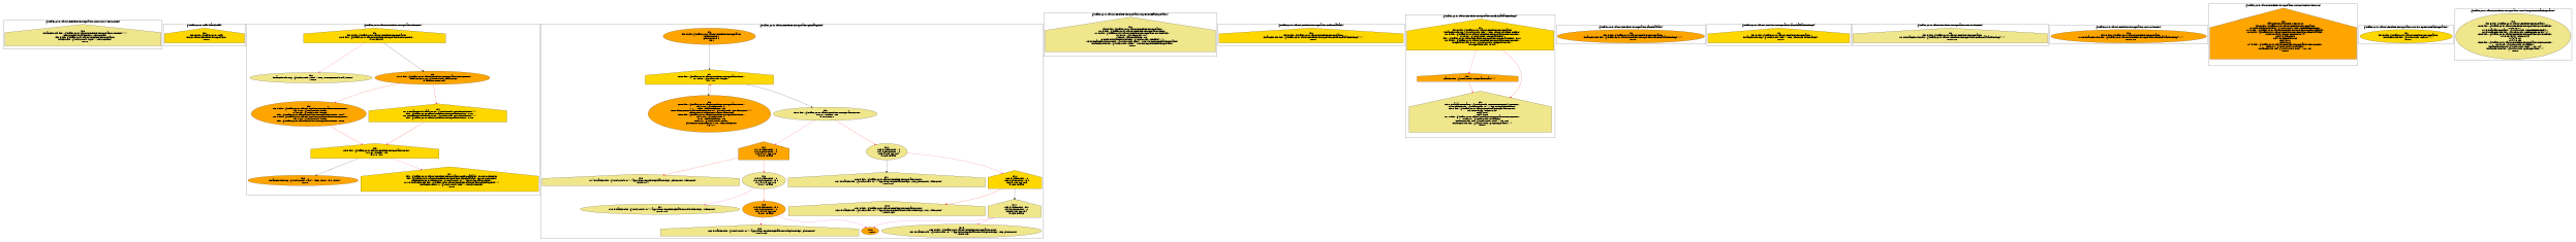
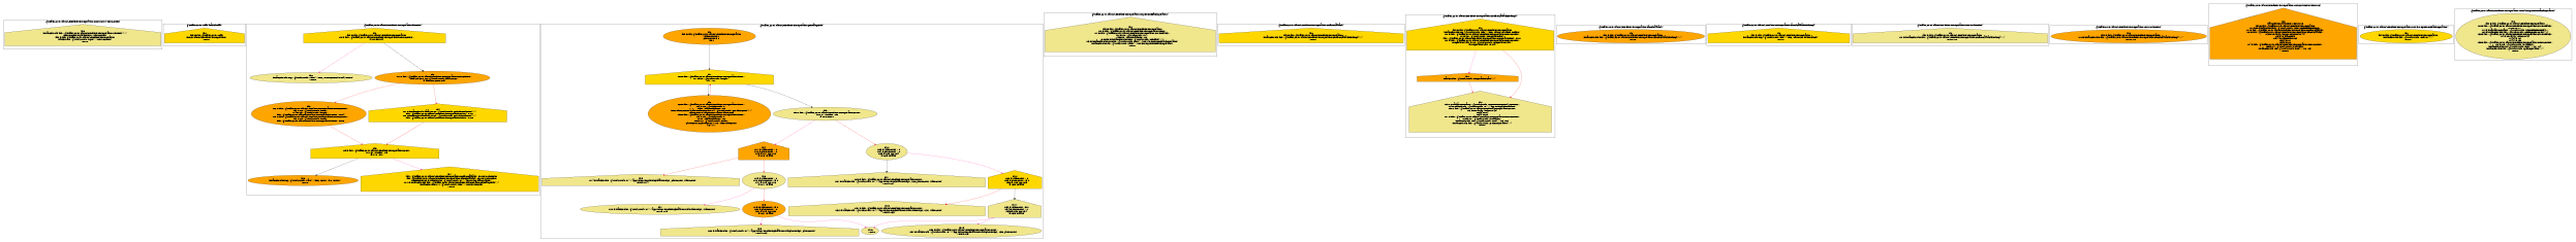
  digraph {
    node [style=filled fillcolor=khaki shape=house]
    edge [color=red arrowhead=dot]
    n1 [label="id:0\n      instanceinvoke this.<@ts_files/22.ts: AlbumSetDeleteMenuOperation.%instInit()>()\n      menuContext = parameter0: MenuContext\n      this = this: @ts_files/22.ts: AlbumSetDeleteMenuOperation\n      staticinvoke <@%unk/%unk: .super()>(menuContext)\n      return"]
    n2 [label="id:0\n      this = this: @ts_files/22.ts: %dflt\n      TAG = 'AlbumSetDeleteMenuOperation'\n      return" fillcolor=gold]
    n3 [label="id:0\n      this = this: @ts_files/22.ts: AlbumSetDeleteMenuOperation\n      %0 = this.<@ts_files/22.ts: AlbumSetDeleteMenuOperation.menuContext>\n      if %0 == null" fillcolor=gold]
    n4 [label="id:1\n      instanceinvoke Log.<@%unk/%unk: .warn()>(TAG, 'menuContext is null, return')\n      return" shape=ellipse]
    n5 [label="id:2\n      %1 = this.<@ts_files/22.ts: AlbumSetDeleteMenuOperation.menuContext>\n      dataSource = %1.<@%unk/%unk: .dataSource>\n      if dataSource == null" fillcolor=orange shape=ellipse]
    n6 [label="id:3\n      %2 = this.<@ts_files/22.ts: AlbumSetDeleteMenuOperation.menuContext>\n      %3 = %2.<@%unk/%unk: .items>\n      %4 = %3.<@%unk/%unk: .length>\n      this.<@ts_files/22.ts: AlbumSetDeleteMenuOperation.count> = %4\n      %5 = this.<@ts_files/22.ts: AlbumSetDeleteMenuOperation.menuContext>\n      %6 = %5.<@%unk/%unk: .items>\n      this.<@ts_files/22.ts: AlbumSetDeleteMenuOperation.items> = %6" fillcolor=orange shape=ellipse]
    n7 [label="id:4\n      %7 = instanceinvoke dataSource.<@%unk/%unk: .getSelectedCount()>()\n      this.<@ts_files/22.ts: AlbumSetDeleteMenuOperation.count> = %7\n      %8 = instanceinvoke dataSource.<@%unk/%unk: .getSelectedItems()>()\n      this.<@ts_files/22.ts: AlbumSetDeleteMenuOperation.items> = %8" fillcolor=gold]
    n8 [label="id:5\n      %9 = this.<@ts_files/22.ts: AlbumSetDeleteMenuOperation.count>\n      %10 = <number>%9\n      if %10 <= 0" fillcolor=gold]
    n9 [label="id:6\n      instanceinvoke Log.<@%unk/%unk: .warn()>(TAG, 'count <= 0, return')\n      return" fillcolor=orange shape=ellipse]
    n10 [label="id:7\n      this.<@ts_files/22.ts: AlbumSetDeleteMenuOperation.confirmCallback> = %AM0$doAction\n      this.<@ts_files/22.ts: AlbumSetDeleteMenuOperation.cancelCallback> = %AM1$doAction\n      deleteResource = staticinvoke <@%unk/%unk: .$r()>('app.string.dialog_delete')\n      %11 = instanceinvoke this.<@ts_files/22.ts: AlbumSetDeleteMenuOperation.getDialogTitle()>()\n      instanceinvoke %11.<@%unk/%unk: .then()>(%AM2$doAction)\n      return" fillcolor=gold]
    n11 [label="id:0\n      this = this: @ts_files/22.ts: AlbumSetDeleteMenuOperation\n      videoCount = 0\n      photoCount = 0\n      i = 0" fillcolor=orange shape=ellipse]
    n12 [label="id:1\n      %0 = this.<@ts_files/22.ts: AlbumSetDeleteMenuOperation.items>\n      %1 = %0.<@%unk/%unk: .length>\n      if i < %1" fillcolor=gold]
    n13 [label="id:2\n      %2 = this.<@ts_files/22.ts: AlbumSetDeleteMenuOperation.items>\n      %3 = %2.<@%unk/%unk: .i>\n      %4 = <AlbumDataItem>%3\n      itemVideoCount = await instanceinvoke %4.<@%unk/%unk: .getVideoCount()>()\n      videoCount = videoCount + itemVideoCount\n      %5 = this.<@ts_files/22.ts: AlbumSetDeleteMenuOperation.items>\n      %6 = %5.<@%unk/%unk: .i>\n      %7 = <AlbumDataItem>%6\n      %8 = %7.<@%unk/%unk: .count>\n      photoCount = photoCount + %8 - itemVideoCount\n      i = i + 1" fillcolor=orange shape=ellipse]
    n14 [label="id:3\n      %9 = this.<@ts_files/22.ts: AlbumSetDeleteMenuOperation.count>\n      %10 = <number>%9\n      if %10 === 1" shape=ellipse]
    n15 [label="id:4\n      %11 = videoCount > 0\n      %12 = photoCount > 0\n      %13 = %11 && %12\n      if %13 != false" fillcolor=orange]
    n16 [label="id:10\n      %23 = videoCount > 0\n      %24 = photoCount > 0\n      %25 = %23 && %24\n      if %25 != false" shape=ellipse]
    n17 [label="id:5\n      %14 = staticinvoke <@%unk/%unk: .$r()>('app.string.recycle_single_album_tips', photoCount, videoCount)\n      return %14"]
    n18 [label="id:6\n      %15 = videoCount > 0\n      %16 = photoCount <= 0\n      %17 = %15 && %16\n      if %17 != false" shape=ellipse]
    n19 [label="id:7\n      %18 = staticinvoke <@%unk/%unk: .$r()>('app.string.recycle_single_album_with_videos_tips', videoCount)\n      return %18" shape=ellipse]
    n20 [label="id:8\n      %19 = videoCount <= 0\n      %20 = photoCount > 0\n      %21 = %19 && %20\n      if %21 != false" fillcolor=orange shape=ellipse]
    n21 [label="id:9\n      %22 = staticinvoke <@%unk/%unk: .$r()>('app.string.recycle_single_album_with_photos_tips', photoCount)\n      return %22"]
-   n22 [label="id:16\n      return" fillcolor=orange shape=ellipse]
+   n22 [label="id:16\n      return" shape=ellipse]
    n23 [label="id:11\n      %26 = this.<@ts_files/22.ts: AlbumSetDeleteMenuOperation.count>\n      %27 = staticinvoke <@%unk/%unk: .$r()>('app.string.recycle_albums_tips', %26, photoCount, videoCount)\n      return %27"]
    n24 [label="id:12\n      %28 = videoCount > 0\n      %29 = photoCount <= 0\n      %30 = %28 && %29\n      if %30 != false" fillcolor=gold]
    n25 [label="id:13\n      %31 = this.<@ts_files/22.ts: AlbumSetDeleteMenuOperation.count>\n      %32 = staticinvoke <@%unk/%unk: .$r()>('app.string.recycle_albums_with_videos_tips', %31, videoCount)\n      return %32"]
    n26 [label="id:14\n      %33 = videoCount <= 0\n      %34 = photoCount > 0\n      %35 = %33 && %34\n      if %35 != false"]
    n27 [label="id:15\n      %36 = this.<@ts_files/22.ts: AlbumSetDeleteMenuOperation.count>\n      %37 = staticinvoke <@%unk/%unk: .$r()>('app.string.recycle_albums_with_photos_tips', %36, photoCount)\n      return %37" shape=ellipse]
    n28 [label="id:0\n      this = this: @ts_files/22.ts: AlbumSetDeleteMenuOperation\n      %0 = this.<@ts_files/22.ts: AlbumSetDeleteMenuOperation.items>\n      %1 = this.<@ts_files/22.ts: AlbumSetDeleteMenuOperation.currentBatch>\n      %2 = %0.<@%unk/%unk: .%1>\n      item = <AlbumDataItem>%2\n      promise = instanceinvoke item.<@%unk/%unk: .onDelete()>()\n      %3 = instanceinvoke promise.<@%unk/%unk: .then()>(%AM4$requestOneBatchOperation)\n      instanceinvoke %3.<@%unk/%unk: .catch()>(%AM3$requestOneBatchOperation)\n      return"]
    n29 [label="id:0\n      this = this: @ts_files/22.ts: AlbumSetDeleteMenuOperation\n      instanceinvoke this.<@ts_files/22.ts: AlbumSetDeleteMenuOperation.confirmCallbackBindImpl()>()\n      return" fillcolor=gold]
    n30 [label="id:0\n      this = this: @ts_files/22.ts: AlbumSetDeleteMenuOperation\n      instanceinvoke Log.<@%unk/%unk: .info()>(TAG, 'AlbumSet delete confirm')\n      %0 = this.<@ts_files/22.ts: AlbumSetDeleteMenuOperation.menuContext>\n      %1 = %0.<@%unk/%unk: .onOperationEnd>\n      this.<@ts_files/22.ts: AlbumSetDeleteMenuOperation.onOperationEnd> = %1\n      %2 = this.<@ts_files/22.ts: AlbumSetDeleteMenuOperation.menuContext>\n      onOperationStart = %2.<@%unk/%unk: .onOperationStart>\n      if onOperationStart != null" fillcolor=gold]
    n31 [label="id:1\n      staticinvoke <@%unk/%unk: .onOperationStart()>()" fillcolor=orange]
    n32 [label="id:2\n      %3 = BroadcastConstants.<@%unk/%unk: .DELETE_PROGRESS_DIALOG>\n      %4 = staticinvoke <@%unk/%unk: .$r()>('app.string.action_delete')\n      %5 = this.<@ts_files/22.ts: AlbumSetDeleteMenuOperation.count>\n      %6 = newarray (unknown)[2]\n      %6[0] = %4\n      %6[1] = %5\n      %7 = this.<@ts_files/22.ts: AlbumSetDeleteMenuOperation.menuContext>\n      %8 = %7.<@%unk/%unk: .broadCast>\n      instanceinvoke %8.<@%unk/%unk: .emit()>(%3, %6)\n      instanceinvoke this.<@%unk/%unk: .processOperation()>()\n      return"]
    n33 [label="id:0\n      this = this: @ts_files/22.ts: AlbumSetDeleteMenuOperation\n      instanceinvoke this.<@ts_files/22.ts: AlbumSetDeleteMenuOperation.cancelCallbackBindImpl()>()\n      return" fillcolor=orange shape=ellipse]
    n34 [label="id:0\n      this = this: @ts_files/22.ts: AlbumSetDeleteMenuOperation\n      instanceinvoke Log.<@%unk/%unk: .info()>(TAG, 'AlbumSet delete cancel')\n      return" fillcolor=gold]
    n35 [label="id:0\n      this = this: @ts_files/22.ts: AlbumSetDeleteMenuOperation\n      %0 = instanceinvoke this.<@ts_files/22.ts: AlbumSetDeleteMenuOperation.confirmCallbackBindImpl()>()\n      return %0"]
    n36 [label="id:0\n      this = this: @ts_files/22.ts: AlbumSetDeleteMenuOperation\n      %0 = instanceinvoke this.<@ts_files/22.ts: AlbumSetDeleteMenuOperation.cancelCallbackBindImpl()>()\n      return %0" fillcolor=orange shape=ellipse]
    n37 [label="id:0\n      dialogTitle = parameter0: Resource\n      this = this: @ts_files/22.ts: AlbumSetDeleteMenuOperation\n      %0 = BroadcastConstants.<@%unk/%unk: .SHOW_DELETE_DIALOG>\n      %1 = this.<@ts_files/22.ts: AlbumSetDeleteMenuOperation.confirmCallback>\n      %2 = this.<@ts_files/22.ts: AlbumSetDeleteMenuOperation.cancelCallback>\n      %3 = newarray (Resource|unknown)[4]\n      %3[0] = dialogTitle\n      %3[1] = deleteResource\n      %3[2] = %1\n      %3[3] = %2\n      %4 = this.<@ts_files/22.ts: AlbumSetDeleteMenuOperation.menuContext>\n      %5 = %4.<@%unk/%unk: .broadCast>\n      instanceinvoke %5.<@%unk/%unk: .emit()>(%0, %3)\n      return" fillcolor=orange]
    n38 [label="id:0\n      this = this: @ts_files/22.ts: AlbumSetDeleteMenuOperation\n      instanceinvoke this.<@%unk/%unk: .onError()>()\n      return" fillcolor=gold shape=ellipse]
    n39 [label="id:0\n      this = this: @ts_files/22.ts: AlbumSetDeleteMenuOperation\n      %0 = this.<@ts_files/22.ts: AlbumSetDeleteMenuOperation.currentBatch>\n      %0 = %0 + 1\n      %1 = BroadcastConstants.<@%unk/%unk: .UPDATE_PROGRESS>\n      %2 = instanceinvoke this.<@%unk/%unk: .getExpectProgress()>()\n      %3 = this.<@ts_files/22.ts: AlbumSetDeleteMenuOperation.currentBatch>\n      %4 = newarray (unknown)[2]\n      %4[0] = %2\n      %4[1] = %3\n      %5 = this.<@ts_files/22.ts: AlbumSetDeleteMenuOperation.menuContext>\n      %6 = %5.<@%unk/%unk: .broadCast>\n      instanceinvoke %6.<@%unk/%unk: .emit()>(%1, %4)\n      instanceinvoke this.<@%unk/%unk: .cyclicOperation()>()\n      return" shape=ellipse]
    subgraph cluster_1 {
      label="@ts_files/22.ts: AlbumSetDeleteMenuOperation.constructor(MenuContext)"
      n1
    }
    subgraph cluster_2 {
      label="@ts_files/22.ts: %dflt.[static]%dflt()"
      n2
    }
    subgraph cluster_3 {
      label="@ts_files/22.ts: AlbumSetDeleteMenuOperation.doAction()"
      n3
      n4
      n5
      n6
      n7
      n8
      n9
      n10
    }
    subgraph cluster_4 {
      label="@ts_files/22.ts: AlbumSetDeleteMenuOperation.getDialogTitle()"
      n11
      n12
      n13
      n14
      n15
      n16
      n17
      n18
      n19
      n20
      n21
      n22
      n23
      n24
      n25
      n26
      n27
    }
    subgraph cluster_5 {
      label="@ts_files/22.ts: AlbumSetDeleteMenuOperation.requestOneBatchOperation()"
      n28
    }
    subgraph cluster_6 {
      label="@ts_files/22.ts: AlbumSetDeleteMenuOperation.confirmCallback()"
      n29
    }
    subgraph cluster_7 {
      label="@ts_files/22.ts: AlbumSetDeleteMenuOperation.confirmCallbackBindImpl()"
      n30
      n31
      n32
    }
    subgraph cluster_8 {
      label="@ts_files/22.ts: AlbumSetDeleteMenuOperation.cancelCallback()"
      n33
    }
    subgraph cluster_9 {
      label="@ts_files/22.ts: AlbumSetDeleteMenuOperation.cancelCallbackBindImpl()"
      n34
    }
    subgraph cluster_10 {
      label="@ts_files/22.ts: AlbumSetDeleteMenuOperation.%AM0$doAction()"
      n35
    }
    subgraph cluster_11 {
      label="@ts_files/22.ts: AlbumSetDeleteMenuOperation.%AM1$doAction()"
      n36
    }
    subgraph cluster_12 {
      label="@ts_files/22.ts: AlbumSetDeleteMenuOperation.%AM2$doAction(Resource)"
      n37
    }
    subgraph cluster_13 {
      label="@ts_files/22.ts: AlbumSetDeleteMenuOperation.%AM3$requestOneBatchOperation()"
      n38
    }
    subgraph cluster_14 {
      label="@ts_files/22.ts: AlbumSetDeleteMenuOperation.%AM4$requestOneBatchOperation()"
      n39
    }
    n3 -> n4 [color=deeppink]
    n3 -> n5 [color=black arrowhead=box]
    n5 -> n6 [arrowhead=vee]
    n5 -> n7
    n6 -> n8 [arrowhead=vee]
    n7 -> n8
    n8 -> n9 [color=black arrowhead=vee]
    n8 -> n10 [color=deeppink]
    n11 -> n12 [color=black]
    n12 -> n13 [color=black arrowhead=box]
    n12 -> n14 [color=black]
    n13 -> n12
    n14 -> n15 [color=deeppink]
    n14 -> n16
    n15 -> n17
    n15 -> n18
    n16 -> n23 [color=black arrowhead=box]
    n16 -> n24 [color=deeppink arrowhead=vee]
    n18 -> n19 [color=deeppink arrowhead=vee]
    n18 -> n20 [arrowhead=vee]
    n20 -> n21 [color=deeppink arrowhead=box]
    n20 -> n22 [color=deeppink]
    n24 -> n25 [arrowhead=box]
    n24 -> n26 [color=black arrowhead=box]
    n26 -> n22 [color=deeppink]
    n26 -> n27 [color=deeppink arrowhead=vee]
    n30 -> n31 [color=deeppink arrowhead=box]
    n30 -> n32
    n31 -> n32 [arrowhead=vee]
  }
